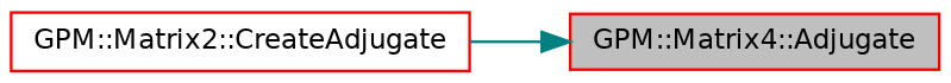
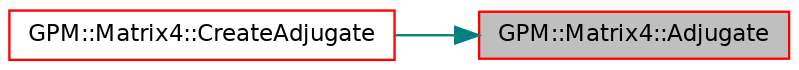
  digraph {
    rankdir=RL
    node [color=red fontname=Helvetica fontsize=10 shape=record style=filled]
    n1 [fillcolor=grey75 fontcolor=black height=0.2 label="GPM::Matrix4::Adjugate" width=0.4]
-   n2 [fillcolor=white height=0.2 label="GPM::Matrix2::CreateAdjugate" width=0.4]
+   n2 [fillcolor=white height=0.2 label="GPM::Matrix4::CreateAdjugate" width=0.4]
    n1 -> n2 [color=teal dir=back fontname=Helvetica fontsize=10 labelfontname=Helvetica labelfontsize=10 style=solid]
  }
